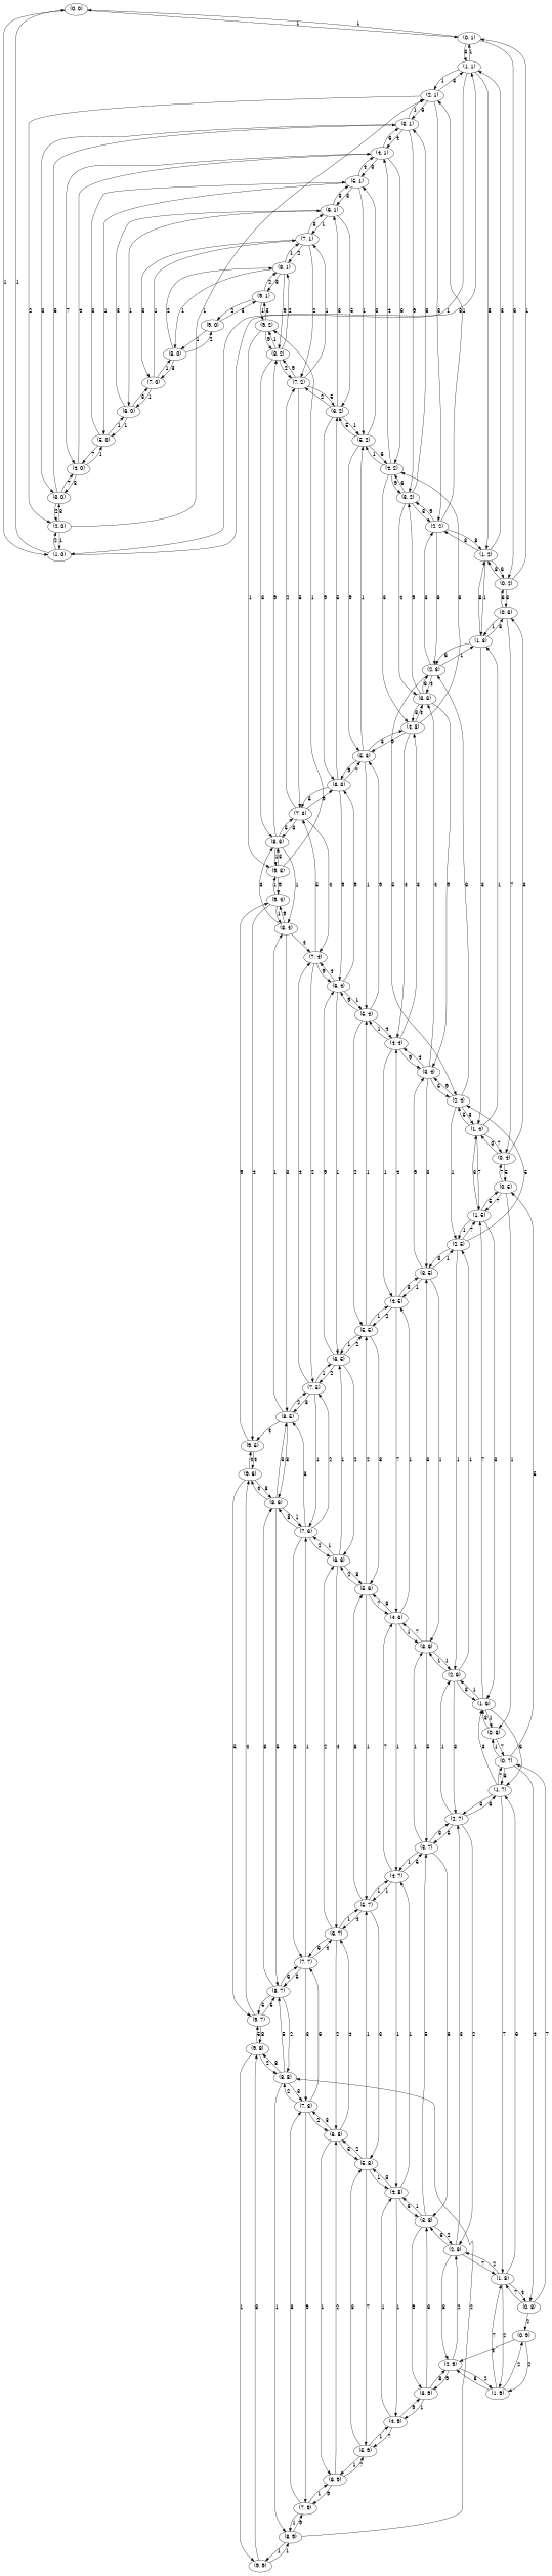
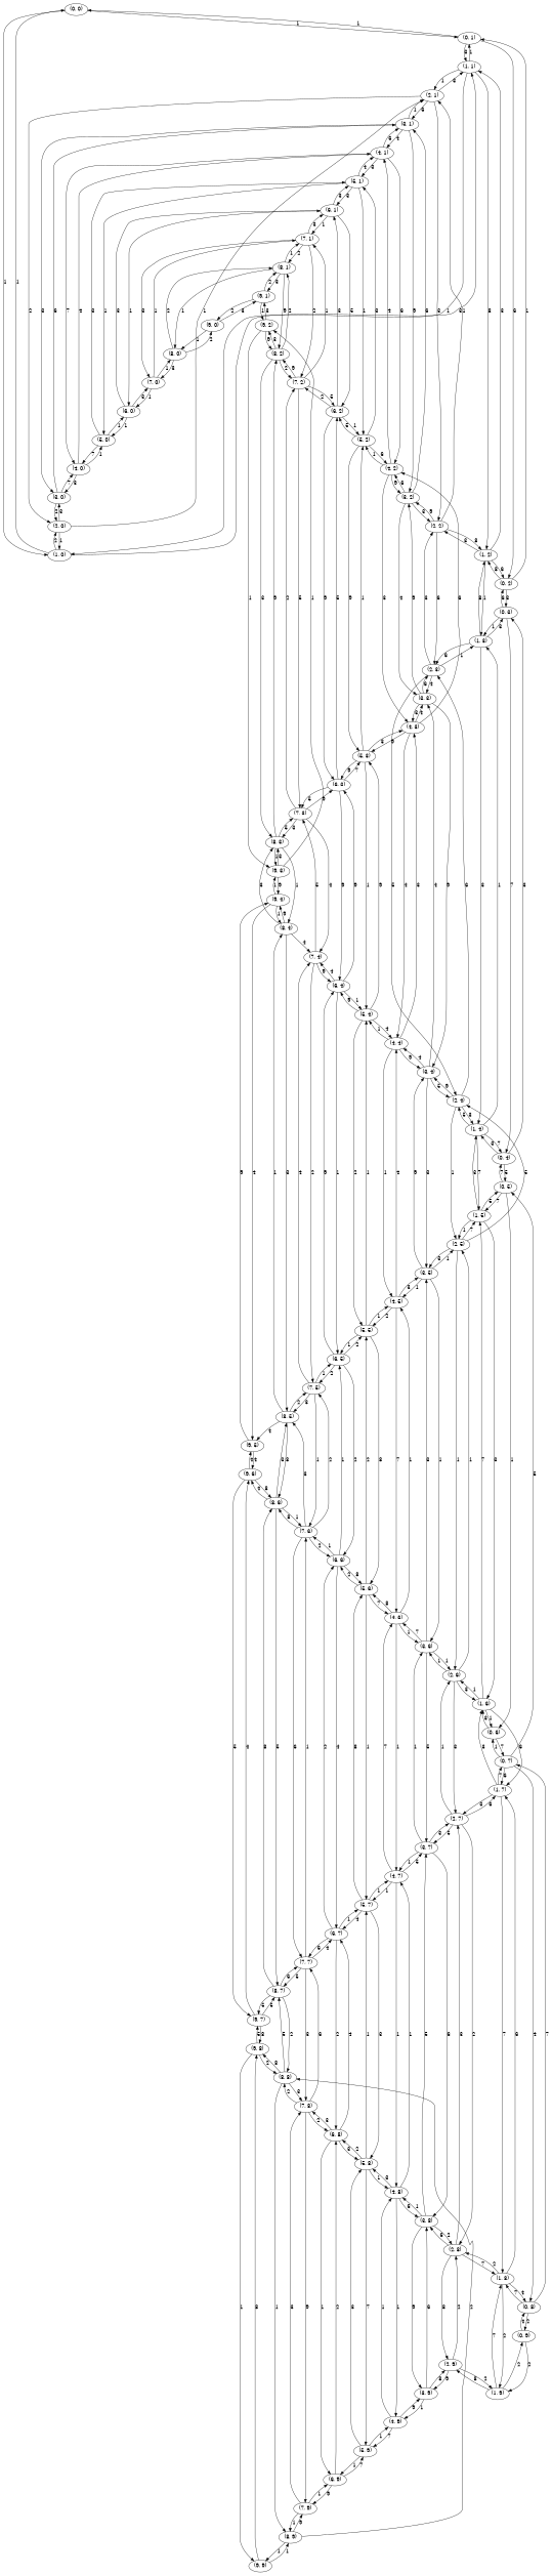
  digraph {
    n1 [label="(0, 0)"]
    n2 [label="(0, 1)"]
    n3 [label="(1, 0)"]
    n4 [label="(0, 2)"]
    n5 [label="(1, 1)"]
    n6 [label="(2, 0)"]
    n7 [label="(0, 3)"]
    n8 [label="(1, 2)"]
    n9 [label="(2, 1)"]
    n10 [label="(3, 0)"]
    n11 [label="(0, 4)"]
    n12 [label="(1, 3)"]
    n13 [label="(2, 2)"]
    n14 [label="(3, 1)"]
    n15 [label="(0, 5)"]
    n16 [label="(1, 4)"]
    n17 [label="(2, 3)"]
    n18 [label="(3, 2)"]
    n19 [label="(0, 6)"]
    n20 [label="(1, 5)"]
    n21 [label="(2, 4)"]
    n22 [label="(3, 3)"]
    n23 [label="(0, 7)"]
    n24 [label="(1, 6)"]
    n25 [label="(2, 5)"]
    n26 [label="(3, 4)"]
    n27 [label="(0, 8)"]
    n28 [label="(1, 7)"]
    n29 [label="(2, 6)"]
    n30 [label="(3, 5)"]
    n31 [label="(0, 9)"]
    n32 [label="(1, 8)"]
    n33 [label="(2, 7)"]
    n34 [label="(3, 6)"]
    n35 [label="(1, 9)"]
    n36 [label="(2, 8)"]
    n37 [label="(3, 7)"]
    n38 [label="(2, 9)"]
    n39 [label="(3, 8)"]
    n40 [label="(3, 9)"]
    n41 [label="(4, 0)"]
    n42 [label="(4, 1)"]
    n43 [label="(4, 2)"]
    n44 [label="(4, 3)"]
    n45 [label="(4, 4)"]
    n46 [label="(4, 5)"]
    n47 [label="(4, 6)"]
    n48 [label="(4, 7)"]
    n49 [label="(4, 8)"]
    n50 [label="(4, 9)"]
    n51 [label="(5, 0)"]
    n52 [label="(5, 1)"]
    n53 [label="(5, 2)"]
    n54 [label="(5, 3)"]
    n55 [label="(5, 4)"]
    n56 [label="(5, 5)"]
    n57 [label="(5, 6)"]
    n58 [label="(5, 7)"]
    n59 [label="(5, 8)"]
    n60 [label="(5, 9)"]
    n61 [label="(6, 0)"]
    n62 [label="(6, 1)"]
    n63 [label="(6, 2)"]
    n64 [label="(6, 3)"]
    n65 [label="(6, 4)"]
    n66 [label="(6, 5)"]
    n67 [label="(6, 6)"]
    n68 [label="(6, 7)"]
    n69 [label="(6, 8)"]
    n70 [label="(6, 9)"]
    n71 [label="(7, 0)"]
    n72 [label="(7, 1)"]
    n73 [label="(7, 2)"]
    n74 [label="(7, 3)"]
    n75 [label="(7, 4)"]
    n76 [label="(7, 5)"]
    n77 [label="(7, 6)"]
    n78 [label="(7, 7)"]
    n79 [label="(7, 8)"]
    n80 [label="(7, 9)"]
    n81 [label="(8, 0)"]
    n82 [label="(8, 1)"]
    n83 [label="(8, 2)"]
    n84 [label="(8, 3)"]
    n85 [label="(8, 5)"]
    n86 [label="(8, 6)"]
    n87 [label="(8, 7)"]
    n88 [label="(8, 8)"]
    n89 [label="(8, 9)"]
    n90 [label="(9, 0)"]
    n91 [label="(9, 1)"]
    n92 [label="(9, 2)"]
    n93 [label="(8, 4)"]
    n94 [label="(9, 3)"]
    n95 [label="(9, 4)"]
    n96 [label="(9, 5)"]
    n97 [label="(9, 6)"]
    n98 [label="(9, 7)"]
    n99 [label="(9, 8)"]
    n100 [label="(9, 9)"]
    n1 -> n2 [label=1]
    n1 -> n3 [label=1]
    n2 -> n1 [label=1]
    n2 -> n4 [label=6]
    n2 -> n5 [label=3]
    n3 -> n1 [label=1]
    n3 -> n5 [label=3]
    n3 -> n6 [label=2]
    n4 -> n2 [label=1]
    n4 -> n7 [label=3]
    n4 -> n8 [label=8]
    n5 -> n2 [label=1]
    n5 -> n3 [label=1]
    n5 -> n8 [label=8]
    n5 -> n9 [label=1]
    n6 -> n3 [label=1]
    n6 -> n9 [label=1]
    n6 -> n10 [label=3]
    n7 -> n4 [label=6]
    n7 -> n11 [label=7]
    n7 -> n12 [label=1]
    n8 -> n4 [label=6]
    n8 -> n5 [label=3]
    n8 -> n12 [label=1]
    n8 -> n13 [label=3]
    n9 -> n5 [label=3]
    n9 -> n6 [label=2]
    n9 -> n13 [label=3]
    n9 -> n14 [label=6]
    n10 -> n6 [label=2]
    n10 -> n14 [label=6]
    n10 -> n41 [label=7]
    n11 -> n7 [label=3]
    n11 -> n15 [label=5]
    n11 -> n16 [label=3]
    n12 -> n7 [label=3]
    n12 -> n8 [label=8]
    n12 -> n16 [label=3]
    n12 -> n17 [label=6]
    n13 -> n8 [label=8]
    n13 -> n9 [label=1]
    n13 -> n17 [label=6]
    n13 -> n18 [label=9]
    n14 -> n9 [label=1]
    n14 -> n10 [label=3]
    n14 -> n18 [label=9]
    n14 -> n42 [label=4]
    n15 -> n11 [label=7]
    n15 -> n19 [label=1]
    n15 -> n20 [label=7]
    n16 -> n11 [label=7]
    n16 -> n12 [label=1]
    n16 -> n20 [label=7]
    n16 -> n21 [label=5]
    n17 -> n12 [label=1]
    n17 -> n13 [label=3]
    n17 -> n21 [label=5]
    n17 -> n22 [label=4]
    n18 -> n13 [label=3]
    n18 -> n14 [label=6]
    n18 -> n22 [label=4]
    n18 -> n43 [label=6]
    n19 -> n23 [label=7]
    n19 -> n24 [label=3]
    n20 -> n15 [label=5]
    n20 -> n16 [label=3]
    n20 -> n24 [label=3]
    n20 -> n25 [label=1]
    n21 -> n16 [label=3]
    n21 -> n17 [label=6]
    n21 -> n25 [label=1]
    n21 -> n26 [label=9]
    n22 -> n17 [label=6]
    n22 -> n18 [label=9]
    n22 -> n26 [label=9]
    n22 -> n44 [label=3]
    n23 -> n15 [label=5]
    n23 -> n19 [label=1]
    n23 -> n27 [label=4]
    n23 -> n28 [label=6]
    n24 -> n19 [label=1]
    n24 -> n20 [label=7]
    n24 -> n28 [label=6]
    n24 -> n29 [label=1]
    n25 -> n20 [label=7]
    n25 -> n21 [label=5]
    n25 -> n29 [label=1]
    n25 -> n30 [label=3]
    n26 -> n21 [label=5]
    n26 -> n22 [label=4]
    n26 -> n30 [label=3]
    n26 -> n45 [label=4]
    n27 -> n23 [label=7]
    n27 -> n31 [label=2]
    n27 -> n32 [label=7]
    n28 -> n23 [label=7]
    n28 -> n24 [label=3]
    n28 -> n32 [label=7]
    n28 -> n33 [label=3]
    n29 -> n24 [label=3]
    n29 -> n25 [label=1]
    n29 -> n33 [label=3]
    n29 -> n34 [label=1]
    n30 -> n25 [label=1]
    n30 -> n26 [label=9]
    n30 -> n34 [label=1]
    n30 -> n46 [label=1]
-   n31 -> n38 [label=4]
+   n31 -> n27 [label=4]
    n31 -> n35 [label=2]
    n32 -> n27 [label=4]
    n32 -> n28 [label=6]
    n32 -> n35 [label=2]
    n32 -> n36 [label=2]
    n33 -> n28 [label=6]
    n33 -> n29 [label=1]
    n33 -> n36 [label=2]
    n33 -> n37 [label=5]
    n34 -> n29 [label=1]
    n34 -> n30 [label=3]
    n34 -> n37 [label=5]
    n34 -> n47 [label=7]
    n35 -> n31 [label=2]
    n35 -> n32 [label=7]
    n35 -> n38 [label=8]
    n36 -> n32 [label=7]
    n36 -> n33 [label=3]
    n36 -> n38 [label=8]
    n36 -> n39 [label=6]
    n37 -> n33 [label=3]
    n37 -> n34 [label=1]
    n37 -> n39 [label=6]
    n37 -> n48 [label=1]
    n38 -> n35 [label=2]
    n38 -> n36 [label=2]
    n38 -> n40 [label=9]
    n39 -> n36 [label=2]
    n39 -> n37 [label=5]
    n39 -> n40 [label=9]
    n39 -> n49 [label=1]
    n40 -> n38 [label=8]
    n40 -> n39 [label=6]
    n40 -> n50 [label=1]
    n41 -> n10 [label=3]
    n41 -> n42 [label=4]
    n41 -> n51 [label=1]
    n42 -> n14 [label=6]
    n42 -> n41 [label=7]
    n42 -> n43 [label=6]
    n42 -> n52 [label=3]
    n43 -> n18 [label=9]
    n43 -> n42 [label=4]
    n43 -> n44 [label=3]
    n43 -> n53 [label=1]
    n44 -> n22 [label=4]
    n44 -> n43 [label=6]
    n44 -> n45 [label=4]
    n44 -> n54 [label=9]
    n45 -> n26 [label=9]
    n45 -> n44 [label=3]
    n45 -> n46 [label=1]
    n45 -> n55 [label=1]
    n46 -> n30 [label=3]
    n46 -> n45 [label=4]
    n46 -> n47 [label=7]
    n46 -> n56 [label=2]
    n47 -> n34 [label=1]
    n47 -> n46 [label=1]
    n47 -> n48 [label=1]
    n47 -> n57 [label=8]
    n48 -> n37 [label=5]
    n48 -> n47 [label=7]
    n48 -> n49 [label=1]
    n48 -> n58 [label=1]
    n49 -> n39 [label=6]
    n49 -> n48 [label=1]
    n49 -> n50 [label=1]
    n49 -> n59 [label=3]
    n50 -> n40 [label=9]
    n50 -> n49 [label=1]
    n50 -> n60 [label=7]
    n51 -> n41 [label=7]
    n51 -> n52 [label=3]
    n51 -> n61 [label=1]
    n52 -> n42 [label=4]
    n52 -> n51 [label=1]
    n52 -> n53 [label=1]
    n52 -> n62 [label=3]
    n53 -> n43 [label=6]
    n53 -> n52 [label=3]
    n53 -> n54 [label=9]
    n53 -> n63 [label=5]
    n54 -> n44 [label=3]
    n54 -> n53 [label=1]
    n54 -> n55 [label=1]
    n54 -> n64 [label=9]
    n55 -> n45 [label=4]
    n55 -> n54 [label=9]
    n55 -> n56 [label=2]
    n55 -> n65 [label=9]
    n56 -> n46 [label=1]
    n56 -> n55 [label=1]
    n56 -> n57 [label=8]
    n56 -> n66 [label=1]
    n57 -> n47 [label=7]
    n57 -> n56 [label=2]
    n57 -> n58 [label=1]
    n57 -> n67 [label=2]
    n58 -> n48 [label=1]
    n58 -> n57 [label=8]
    n58 -> n59 [label=3]
    n58 -> n68 [label=4]
    n59 -> n49 [label=1]
    n59 -> n58 [label=1]
    n59 -> n60 [label=7]
    n59 -> n69 [label=2]
    n60 -> n50 [label=1]
    n60 -> n59 [label=3]
    n60 -> n70 [label=1]
    n61 -> n51 [label=1]
    n61 -> n62 [label=3]
    n61 -> n71 [label=3]
    n62 -> n52 [label=3]
    n62 -> n61 [label=1]
    n62 -> n63 [label=5]
    n62 -> n72 [label=1]
    n63 -> n53 [label=1]
    n63 -> n62 [label=3]
    n63 -> n64 [label=9]
    n63 -> n73 [label=2]
    n64 -> n54 [label=7]
    n64 -> n63 [label=5]
    n64 -> n65 [label=9]
    n64 -> n74 [label=5]
    n65 -> n55 [label=1]
    n65 -> n64 [label=9]
    n65 -> n66 [label=1]
    n65 -> n75 [label=4]
    n66 -> n56 [label=2]
    n66 -> n65 [label=9]
    n66 -> n67 [label=2]
    n66 -> n76 [label=2]
    n67 -> n57 [label=8]
    n67 -> n66 [label=1]
    n67 -> n68 [label=4]
    n67 -> n77 [label=1]
    n68 -> n58 [label=1]
    n68 -> n67 [label=2]
    n68 -> n69 [label=2]
    n68 -> n78 [label=6]
    n69 -> n59 [label=3]
    n69 -> n68 [label=4]
    n69 -> n70 [label=1]
    n69 -> n79 [label=3]
    n70 -> n60 [label=7]
    n70 -> n69 [label=2]
    n70 -> n80 [label=9]
    n71 -> n61 [label=1]
    n71 -> n72 [label=1]
    n71 -> n81 [label=1]
    n72 -> n62 [label=3]
    n72 -> n71 [label=3]
    n72 -> n73 [label=2]
    n72 -> n82 [label=2]
    n73 -> n63 [label=5]
    n73 -> n72 [label=1]
    n73 -> n74 [label=5]
    n73 -> n83 [label=9]
    n74 -> n64 [label=9]
    n74 -> n73 [label=2]
    n74 -> n75 [label=4]
    n74 -> n84 [label=3]
    n75 -> n65 [label=9]
    n75 -> n74 [label=5]
    n75 -> n76 [label=2]
    n76 -> n66 [label=1]
    n76 -> n75 [label=4]
    n76 -> n77 [label=1]
    n76 -> n85 [label=3]
    n77 -> n67 [label=2]
    n77 -> n76 [label=2]
    n77 -> n78 [label=6]
    n77 -> n85 [label=3]
    n77 -> n86 [label=8]
    n78 -> n68 [label=4]
    n78 -> n77 [label=1]
    n78 -> n79 [label=3]
    n78 -> n87 [label=5]
    n79 -> n69 [label=2]
    n79 -> n78 [label=6]
    n79 -> n80 [label=9]
    n79 -> n88 [label=2]
    n80 -> n70 [label=1]
    n80 -> n79 [label=3]
    n80 -> n89 [label=1]
    n81 -> n71 [label=3]
    n81 -> n82 [label=2]
    n81 -> n90 [label=2]
    n82 -> n72 [label=1]
    n82 -> n81 [label=1]
    n82 -> n83 [label=9]
    n82 -> n91 [label=3]
    n83 -> n73 [label=2]
    n83 -> n82 [label=2]
    n83 -> n84 [label=3]
-   n83 -> n92 [label=1]
+   n83 -> n92 [label=3]
    n84 -> n74 [label=5]
    n84 -> n83 [label=9]
    n84 -> n93 [label=1]
    n84 -> n94 [label=1]
    n85 -> n76 [label=2]
    n85 -> n86 [label=8]
    n85 -> n93 [label=1]
    n85 -> n96 [label=4]
    n86 -> n77 [label=1]
    n86 -> n85 [label=3]
    n86 -> n87 [label=5]
    n86 -> n97 [label=4]
    n87 -> n78 [label=6]
    n87 -> n86 [label=8]
    n87 -> n88 [label=2]
    n87 -> n98 [label=5]
    n88 -> n79 [label=3]
    n88 -> n87 [label=5]
    n88 -> n89 [label=1]
    n88 -> n99 [label=8]
    n89 -> n80 [label=9]
    n89 -> n88 [label=2]
    n89 -> n100 [label=1]
    n90 -> n81 [label=1]
    n90 -> n91 [label=3]
    n91 -> n82 [label=2]
    n91 -> n90 [label=2]
    n91 -> n92 [label=1]
    n92 -> n83 [label=9]
    n92 -> n91 [label=3]
    n92 -> n94 [label=1]
    n93 -> n75 [label=4]
    n93 -> n84 [label=3]
    n93 -> n85 [label=3]
    n93 -> n95 [label=9]
    n94 -> n84 [label=3]
    n94 -> n92 [label=1]
    n94 -> n95 [label=9]
    n95 -> n93 [label=1]
    n95 -> n94 [label=1]
    n95 -> n96 [label=4]
    n96 -> n95 [label=9]
    n96 -> n97 [label=4]
    n97 -> n86 [label=8]
    n97 -> n96 [label=4]
    n97 -> n98 [label=5]
    n98 -> n87 [label=5]
    n98 -> n97 [label=4]
    n98 -> n99 [label=8]
    n99 -> n88 [label=2]
    n99 -> n98 [label=5]
    n99 -> n100 [label=1]
    n100 -> n89 [label=1]
    n100 -> n99 [label=8]
  }
